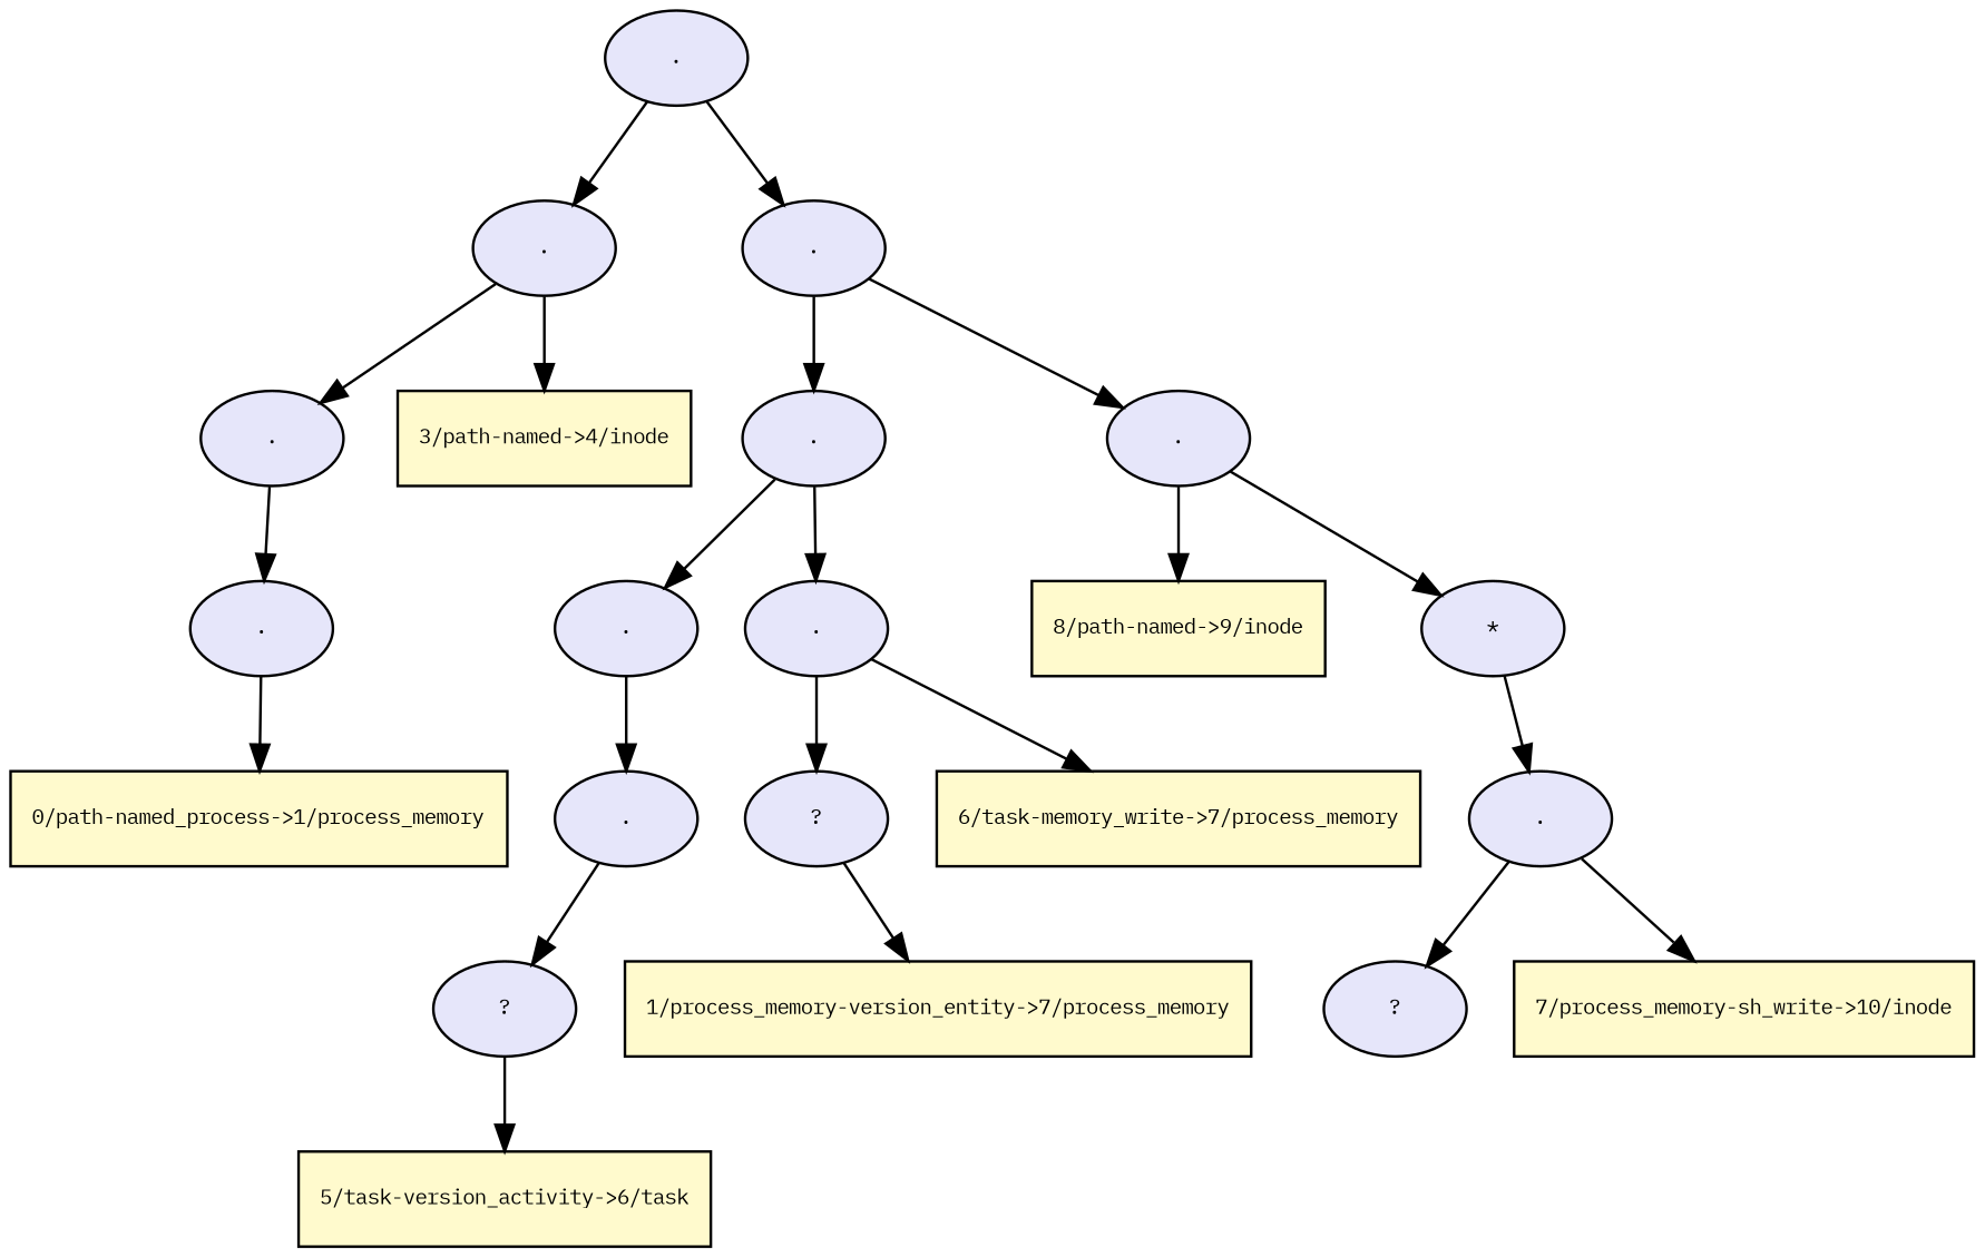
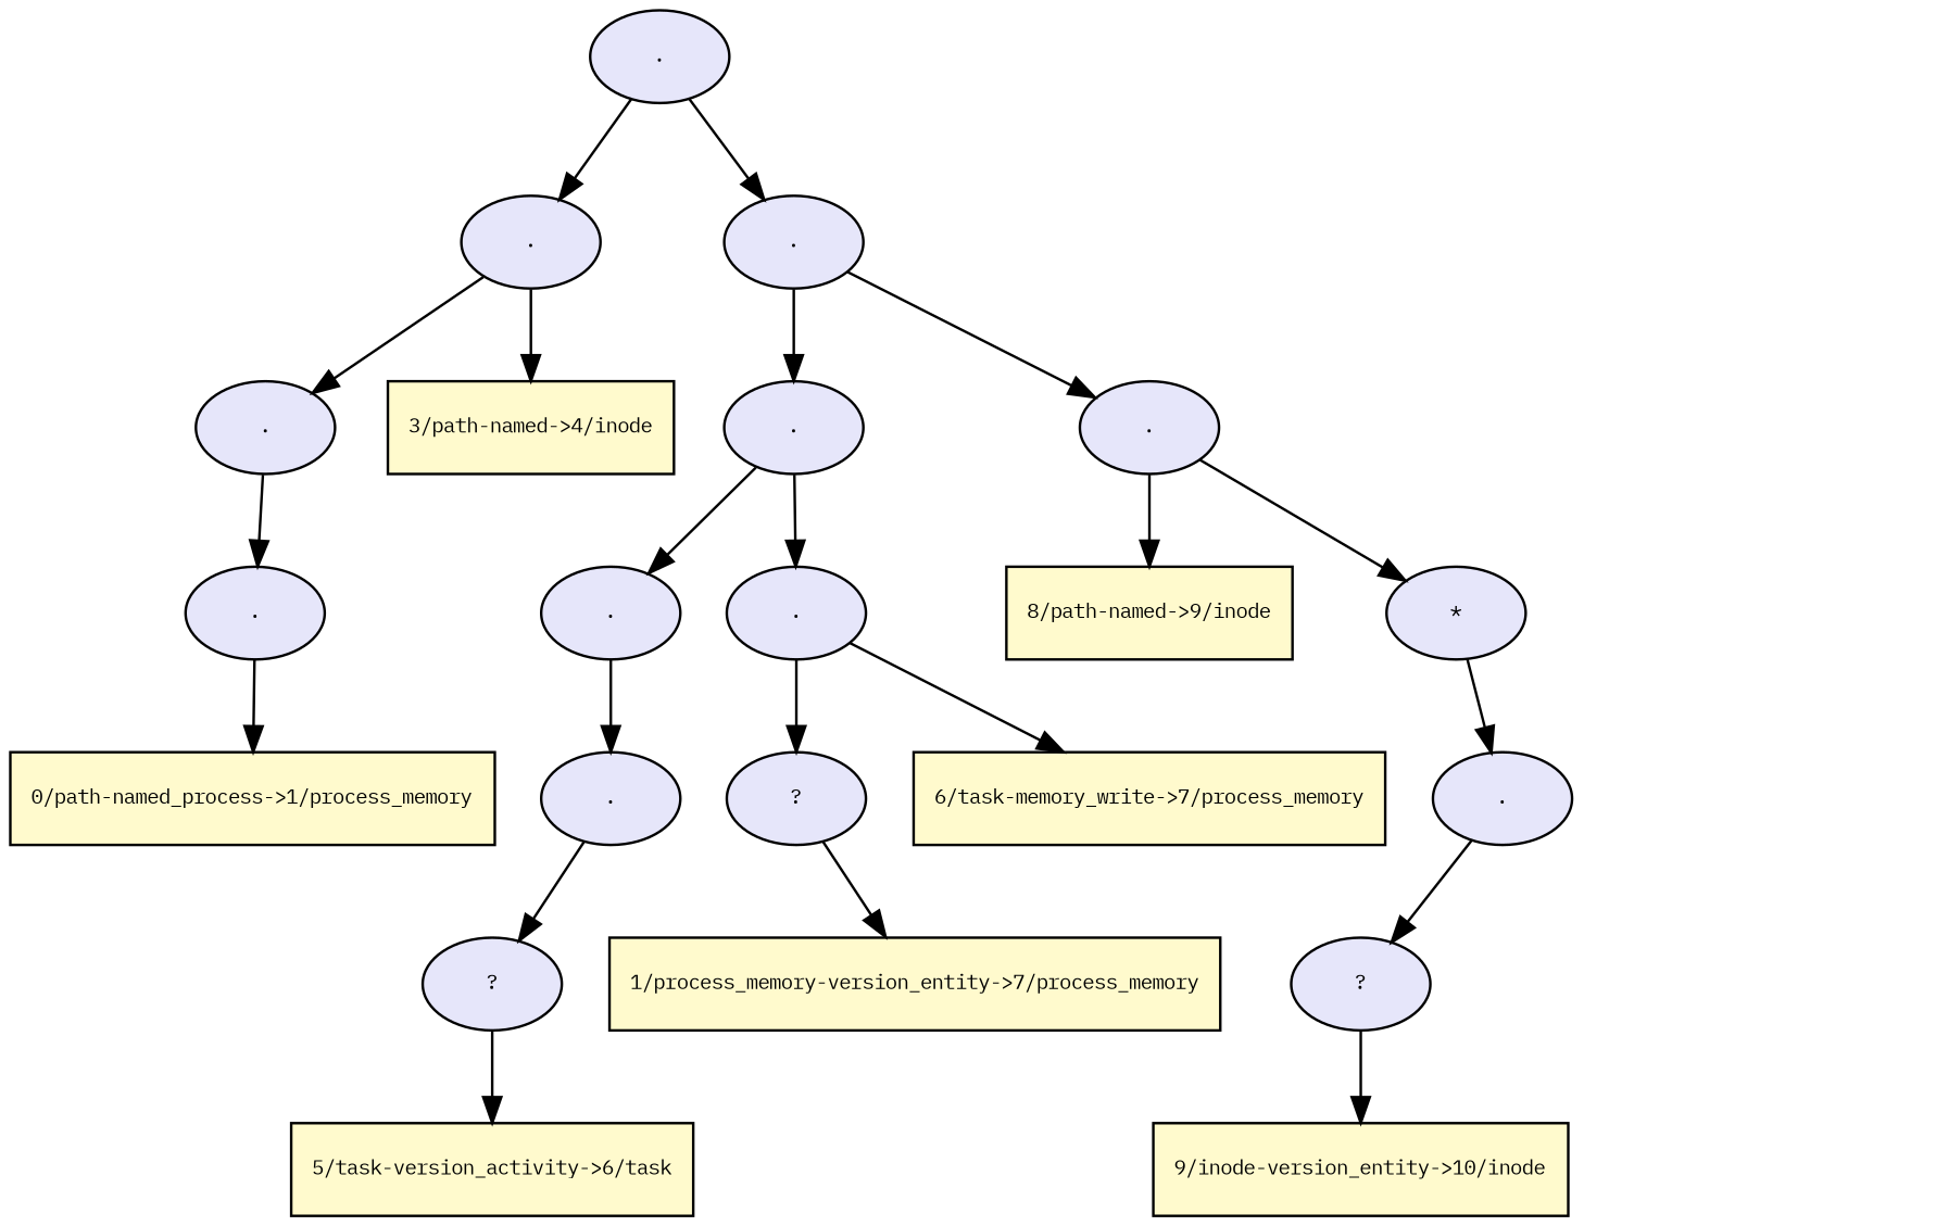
  digraph {
    fontname="IBM Plex Mono"
    node [fillcolor="#e6e6fa" fontname="IBM Plex Mono" fontsize=8 shape=ellipse style=filled]
    edge [color="#000000" fontname="IBM Plex Mono" fontsize=8]
    n1 [label="."]
    n2 [label="."]
    n3 [label="."]
    n4 [label="."]
    n5 [fillcolor="#fffacd" label="3/path-named->4/inode" shape=rectangle]
    n6 [label="."]
    n7 [label="."]
    n8 [label="."]
    n9 [fillcolor="#fffacd" label="0/path-named_process->1/process_memory" shape=rectangle]
    n10 [label="."]
    n11 [label="."]
    n12 [fillcolor="#fffacd" label="8/path-named->9/inode" shape=rectangle]
    n13 [label="*"]
    n14 [label="."]
    n15 [label="?"]
    n16 [fillcolor="#fffacd" label="6/task-memory_write->7/process_memory" shape=rectangle]
    n17 [label="?"]
    n18 [fillcolor="#fffacd" label="5/task-version_activity->6/task" shape=rectangle]
    n19 [fillcolor="#fffacd" label="1/process_memory-version_entity->7/process_memory" shape=rectangle]
    n20 [label="."]
    n21 [label="?"]
-   n22 [fillcolor="#fffacd" label="7/process_memory-sh_write->10/inode" shape=rectangle]
+   n23 [fillcolor="#fffacd" label="9/inode-version_entity->10/inode" shape=rectangle]
    n1 -> n2
    n1 -> n3
    n2 -> n4
    n2 -> n5
    n3 -> n6
    n3 -> n7
    n4 -> n8
    n6 -> n10
    n6 -> n11
    n7 -> n12
    n7 -> n13
    n8 -> n9
    n10 -> n14
    n11 -> n15
    n11 -> n16
    n13 -> n20
    n14 -> n17
    n15 -> n19
    n17 -> n18
    n20 -> n21
-   n20 -> n22
+   n21 -> n23
  }
